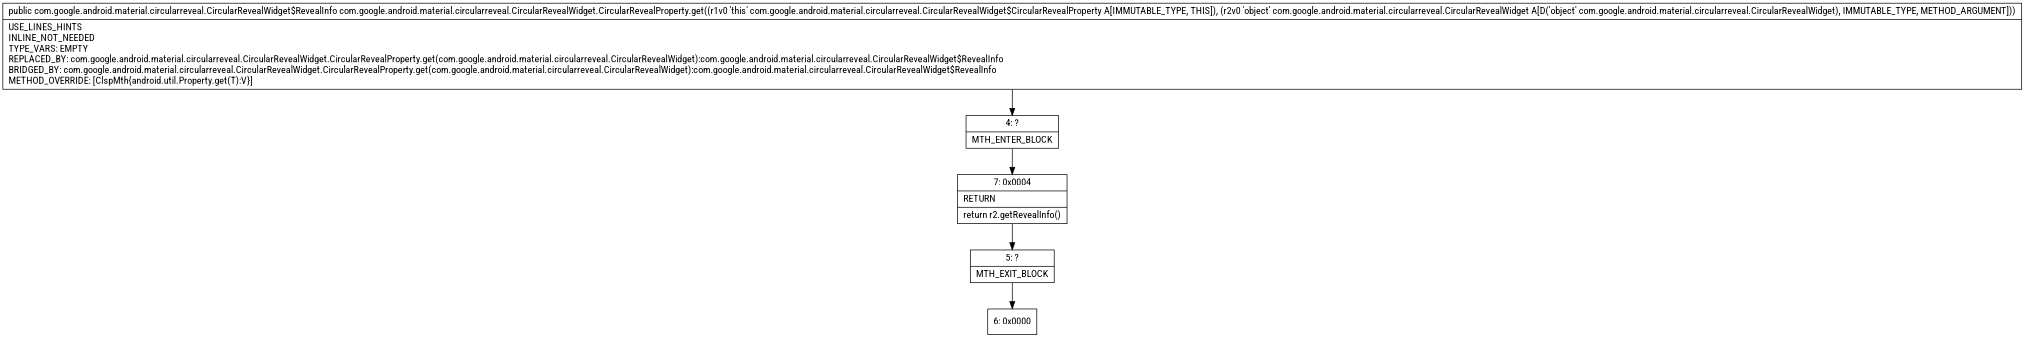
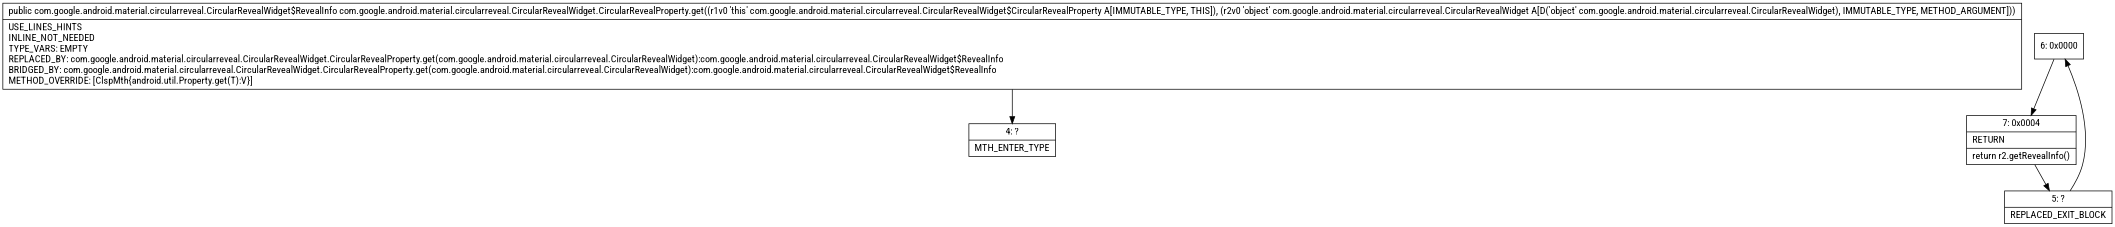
  digraph {
    fontname="Roboto Condensed"
    node [fontname="Roboto Condensed" shape=record]
    edge [fontname="Roboto Condensed"]
-   n1 [label="{4\:\ ?|MTH_ENTER_BLOCK\l}"]
+   n1 [label="{4\:\ ?|MTH_ENTER_TYPE\l}"]
    n2 [label="{6\:\ 0x0000}"]
    n3 [label="{7\:\ 0x0004|RETURN\l|return r2.getRevealInfo()\l}"]
-   n4 [label="{5\:\ ?|MTH_EXIT_BLOCK\l}"]
+   n4 [label="{5\:\ ?|REPLACED_EXIT_BLOCK\l}"]
    n5 [label="{public com.google.android.material.circularreveal.CircularRevealWidget$RevealInfo com.google.android.material.circularreveal.CircularRevealWidget.CircularRevealProperty.get((r1v0 'this' com.google.android.material.circularreveal.CircularRevealWidget$CircularRevealProperty A[IMMUTABLE_TYPE, THIS]), (r2v0 'object' com.google.android.material.circularreveal.CircularRevealWidget A[D('object' com.google.android.material.circularreveal.CircularRevealWidget), IMMUTABLE_TYPE, METHOD_ARGUMENT]))  | USE_LINES_HINTS\lINLINE_NOT_NEEDED\lTYPE_VARS: EMPTY\lREPLACED_BY: com.google.android.material.circularreveal.CircularRevealWidget.CircularRevealProperty.get(com.google.android.material.circularreveal.CircularRevealWidget):com.google.android.material.circularreveal.CircularRevealWidget$RevealInfo\lBRIDGED_BY: com.google.android.material.circularreveal.CircularRevealWidget.CircularRevealProperty.get(com.google.android.material.circularreveal.CircularRevealWidget):com.google.android.material.circularreveal.CircularRevealWidget$RevealInfo\lMETHOD_OVERRIDE: [ClspMth\{android.util.Property.get(T):V\}]\l}"]
-   n1 -> n3
+   n2 -> n3
    n3 -> n4
    n4 -> n2
    n5 -> n1
  }
